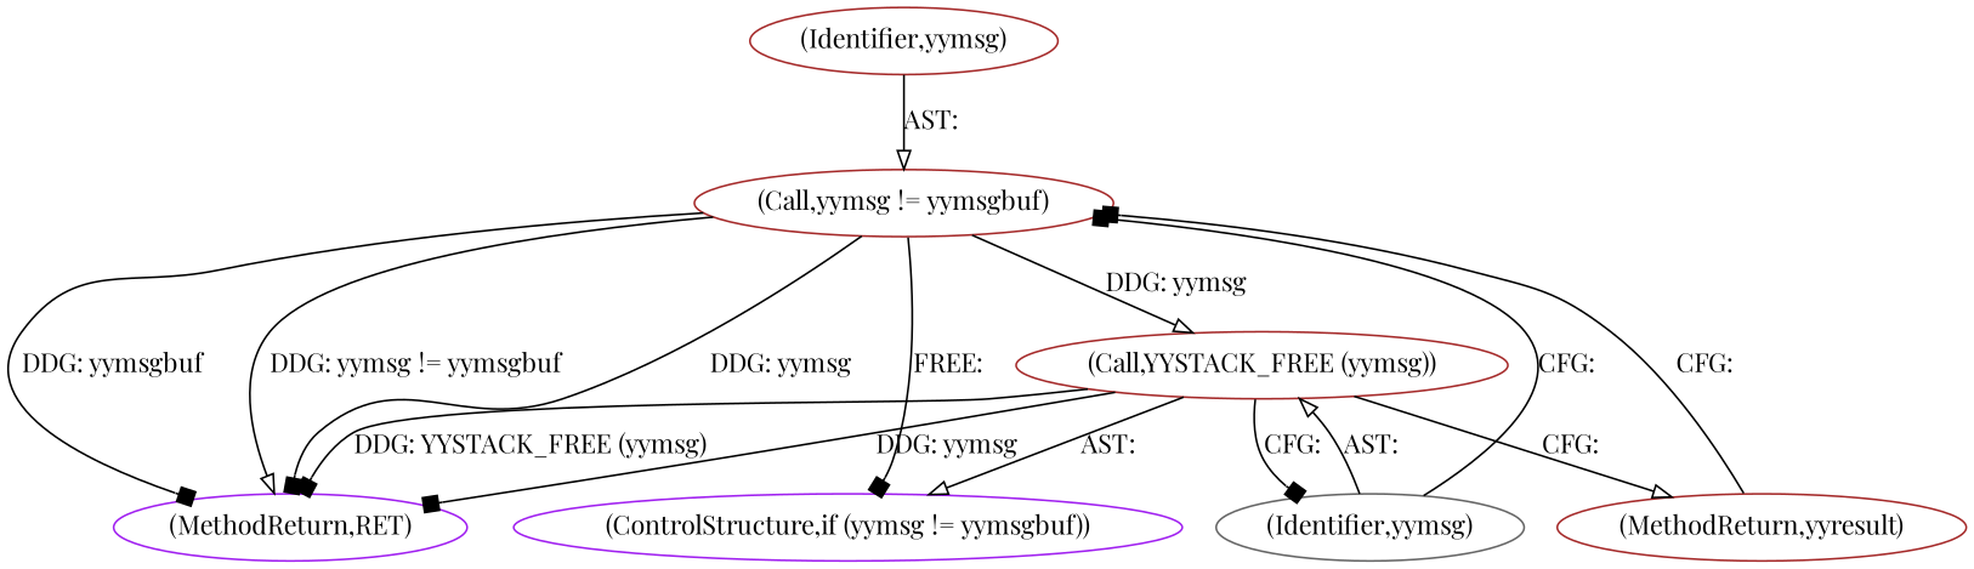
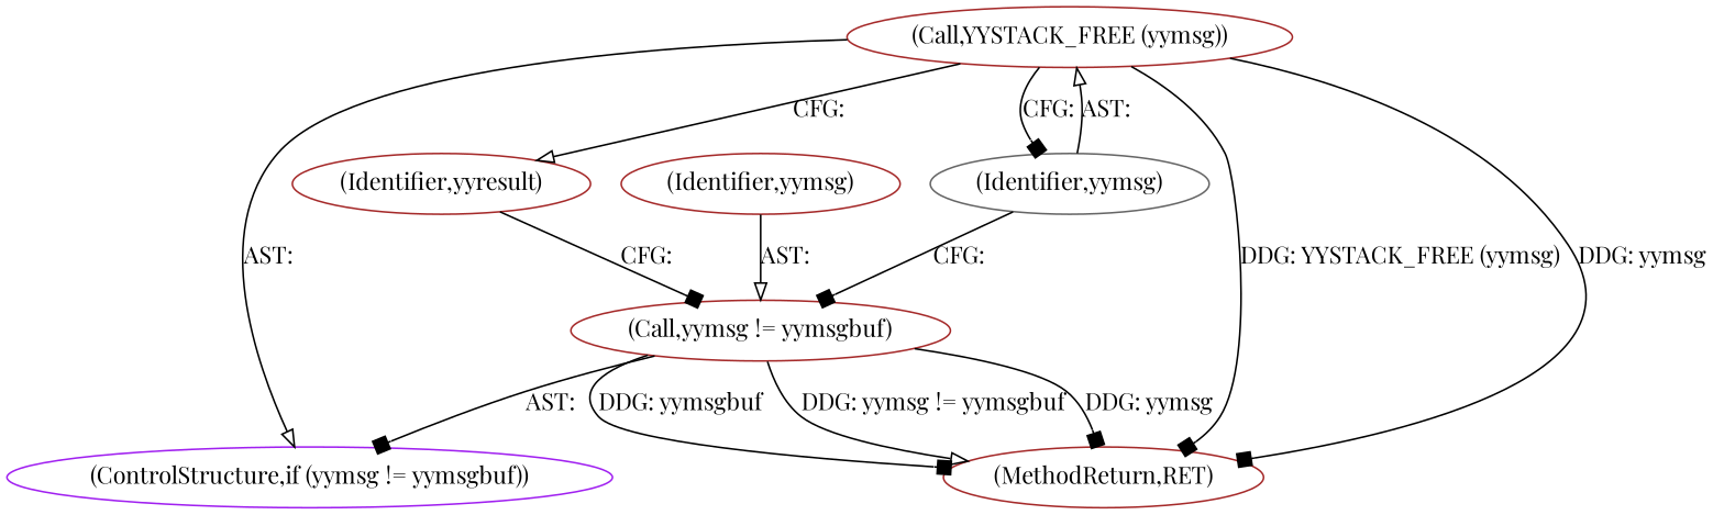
  digraph {
    fontname="Playfair Display"
    node [color=brown fontname="Playfair Display"]
    edge [arrowhead=box fontname="Playfair Display"]
    n1 [label="(Call,yymsg != yymsgbuf)"]
    n2 [label="(Call,YYSTACK_FREE (yymsg))"]
-   n3 [color=purple label="(MethodReturn,RET)"]
+   n3 [label="(MethodReturn,RET)"]
    n4 [color=purple label="(ControlStructure,if (yymsg != yymsgbuf))"]
    n5 [color=gray40 label="(Identifier,yymsg)"]
-   n6 [label="(MethodReturn,yyresult)"]
+   n6 [label="(Identifier,yyresult)"]
    n7 [label="(Identifier,yymsg)"]
-   n1 -> n2 [arrowhead=onormal label="DDG: yymsg"]
    n1 -> n3 [label="DDG: yymsgbuf"]
    n1 -> n3 [arrowhead=onormal label="DDG: yymsg != yymsgbuf"]
    n1 -> n3 [label="DDG: yymsg"]
-   n1 -> n4 [label="FREE: "]
+   n1 -> n4 [label="AST: "]
    n2 -> n3 [label="DDG: YYSTACK_FREE (yymsg)"]
    n2 -> n3 [label="DDG: yymsg"]
    n2 -> n4 [arrowhead=onormal label="AST: "]
    n2 -> n5 [label="CFG: "]
    n2 -> n6 [arrowhead=onormal label="CFG: "]
    n5 -> n1 [label="CFG: "]
    n5 -> n2 [arrowhead=onormal label="AST: "]
    n6 -> n1 [label="CFG: "]
    n7 -> n1 [arrowhead=onormal label="AST: "]
  }
